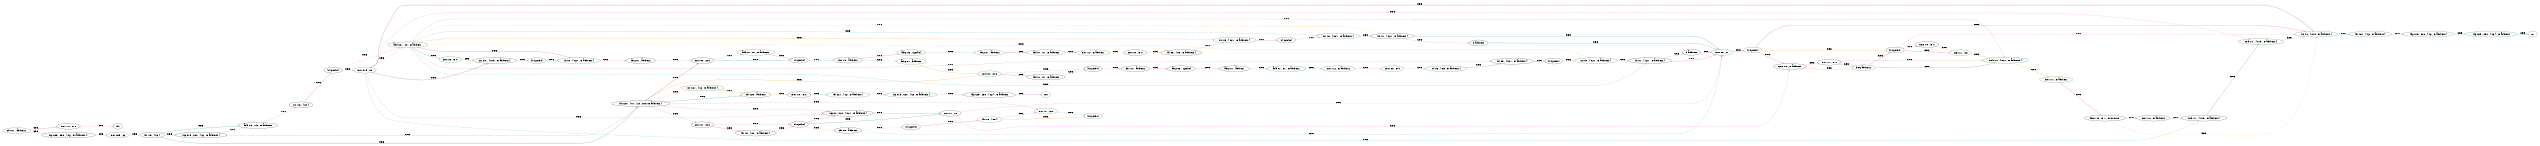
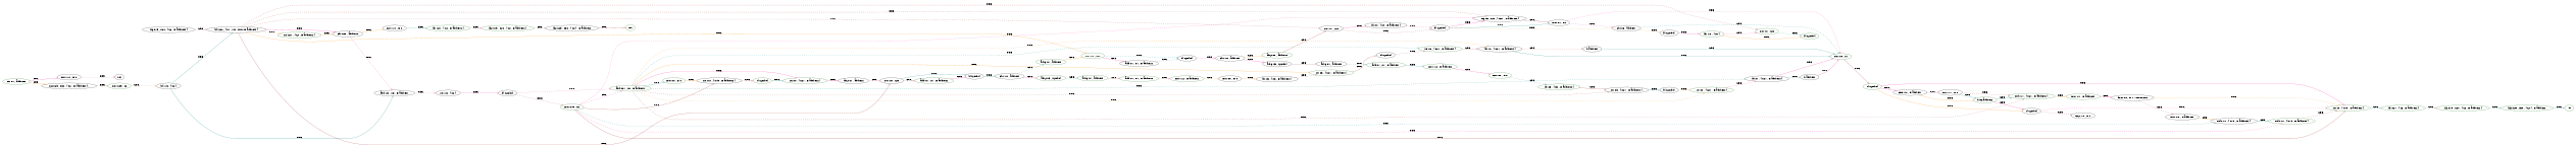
  digraph {
    rankdir=LR
    node [color=black]
    edge [arrowhead=odot color=deeppink style=solid]
-   n1 [color=darkgreen label="cbz x1 , address"]
+   n1 [color=darkgreen label="str x1 , address"]
    n2 [label="mov w0 , # 0"]
    n3 [label="stp x29 , x30 , [ sp , #- address ]!"]
    n4 [label=ret]
    n5 [color=darkgreen label="mov x29 , sp"]
    n6 [label="ldr w3 , [ x2 ]"]
    n7 [label="stp x19 , x20 , [ sp , # address ]"]
    n8 [label="ldr x20 , [ x1 , w3 , sxtw # address ]"]
    n9 [label="add w3 , w3 , # address"]
    n10 [color=darkgreen label="str x21 , [ sp , # address ]"]
    n11 [label="cbz x20 , address"]
    n12 [label="mov x0 , x20"]
    n13 [color=darkgreen label="mov x0 , x20"]
    n14 [label="mov x1 , x20"]
    n15 [label="stp x0 , x20 , [ x21 , # address ]"]
    n16 [color=darkgreen label="mov x1 , x20"]
    n17 [label="str w3 , [ x2 ]"]
    n18 [label="mov w0 , # 0"]
    n19 [color=darkgreen label="add x1 , x1 , # address"]
    n20 [label="bl symbol"]
    n21 [label="add x1 , x1 , # address"]
    n22 [label="bl symbol"]
    n23 [label="ldr x0 , [ x0 , # address ]"]
    n24 [label="bl symbol"]
    n25 [label="mov x1 , x0"]
    n26 [color=darkgreen label="bl symbol"]
    n27 [color=darkgreen label="ldr x21 , [ sp , # address ]"]
    n28 [color=darkgreen label="ldp x19 , x20 , [ sp , # address ]"]
    n29 [label="bl symbol"]
    n30 [label="ldp x29 , x30 , [ sp ] , # address"]
    n31 [color=darkgreen label=ret]
    n32 [color=darkgreen label="mov x19 , x0"]
    n33 [color=darkgreen label="add x21 , x0 , # address"]
    n34 [label="str xzr , [ x19 , # address ]"]
    n35 [label="strb w1 , [ x19 , # address ]"]
    n36 [color=darkgreen label="strb w1 , [ x19 , # address ]"]
    n37 [color=darkgreen label="str s0 , [ x19 , # address ]"]
    n38 [color=darkgreen label="mov x0 , # 0"]
    n39 [color=darkgreen label="str x0 , [ x21 , # address ]"]
    n40 [color=darkgreen label="str x3 , [ x21 , # address ]"]
    n41 [color=darkgreen label="str x0 , [ x21 , # address ]"]
    n42 [label="ldr x1 , [ x21 , # address ]"]
    n43 [color=darkgreen label="strb w1 , [ x21 , # address ]"]
    n44 [label="str x3 , [ x21 , # address ]"]
    n45 [color=darkgreen label="str x0 , [ x21 , # address ]"]
    n46 [label="ldr x1 , [ x21 , # address ]"]
    n47 [color=darkgreen label="bl symbol"]
    n48 [color=darkgreen label="ldr x21 , [ sp , # address ]"]
    n49 [label="adrp x1 , address"]
    n50 [label="bl symbol"]
    n51 [label="b address"]
    n52 [color=darkgreen label="mov x0 , x1"]
    n53 [color=darkgreen label="mov w1 , # address"]
    n54 [label="bl symbol"]
    n55 [label="b address"]
    n56 [label="cbz w0 , address"]
    n57 [color=darkgreen label="adrp x3 , symbol"]
    n58 [color=darkgreen label="adrp x1 , address"]
    n59 [color=darkgreen label="adrp x1 , address"]
    n60 [color=darkgreen label="add x1 , x1 , # address"]
    n61 [color=darkgreen label="mov w2 , # address"]
    n62 [label="mov x0 , # 0"]
    n63 [label="ldr x3 , [ x3 , # address ]"]
    n64 [color=darkgreen label="bl symbol"]
    n65 [label="cmn w0 , # address"]
    n66 [label="bl symbol"]
    n67 [label="cbz w0 , address"]
    n68 [label="adrp x3 , symbol"]
+   n69 [color=darkgreen label="adrp x0 , address"]
    n70 [label="adrp x1 , address"]
    n71 [color=darkgreen label="add x1 , x1 , # address"]
    n72 [label="mov w1 , # 0"]
    n73 [color=darkgreen label="b.eq address"]
    n74 [label="cmp w0 , # 0"]
-   n75 [color=darkgreen label="cset w1 , ne"]
    n76 [label="fmov s0 , # 1 . 00000000"]
    n77 [color=darkgreen label="mov w2 , # address"]
    n78 [color=darkgreen label="mov x0 , # 0"]
    n79 [color=darkgreen label="ldr x3 , [ x3 , # address ]"]
    n80 [label="cbz x8 , address"]
    n81 [label="bl symbol"]
    n82 [color=darkgreen label="ldr w0 , [ x0 ]"]
    n83 [label="mov w0 , # address"]
    n84 [color=darkgreen label="ldp x19 , x20 , [ sp , # address ]"]
    n85 [color=darkgreen label="ldp x29 , x30 , [ sp ] , # address"]
    n86 [color=darkgreen label=ret]
    n1 -> n2 [arrowhead=onormal label=CFG]
    n1 -> n3 [arrowhead=onormal color=darkorange label=CFG]
    n2 -> n4 [arrowhead=onormal label=CFG style=dashed]
    n3 -> n5 [color=brown label=CFG style=dashed]
    n5 -> n6 [arrowhead=onormal color=darkorange label=CFG style=dashed]
-   n6 -> n7 [color=teal label=CFG style=dashed]
    n6 -> n8 [color=teal label=DFG]
    n6 -> n9 [color=teal label=DFG]
    n7 -> n8 [arrowhead=onormal color=brown label=CFG style=dashed]
    n8 -> n10 [color=darkorange label=CFG style=dashed]
-   n8 -> n11 [arrowhead=onormal color=teal label=DFG]
+   n8 -> n11 [arrowhead=onormal label=DFG]
    n8 -> n12 [arrowhead=onormal color=brown label=DFG]
    n8 -> n13 [color=darkorange label=DFG]
    n8 -> n14 [color=brown label=DFG style=dashed]
    n8 -> n15 [color=brown label=DFG style=dashed]
    n8 -> n16 [arrowhead=onormal color=brown label=DFG style=dashed]
    n9 -> n17 [arrowhead=onormal label=DFG style=dashed]
    n10 -> n11 [arrowhead=onormal color=darkorange label=CFG]
-   n7 -> n9 [label=CFG style=dashed]
+   n11 -> n9 [label=CFG style=dashed]
    n11 -> n18 [arrowhead=onormal color=darkorange label=CFG]
    n12 -> n19 [arrowhead=onormal color=brown label=CFG style=dashed]
    n12 -> n20 [arrowhead=onormal color=teal label=DFG]
    n13 -> n21 [arrowhead=onormal label=CFG]
    n13 -> n22 [color=teal label=DFG style=dashed]
    n14 -> n23 [label=CFG]
    n14 -> n24 [arrowhead=onormal color=brown label=DFG style=dashed]
    n15 -> n25 [color=brown label=CFG]
    n16 -> n26 [color=teal label=DFG style=dashed]
    n17 -> n29 [label=CFG]
    n18 -> n27 [color=teal label=CFG]
    n19 -> n20 [label=CFG]
    n20 -> n56 [color=teal label=DFG]
    n21 -> n22 [color=teal label=CFG style=dashed]
    n22 -> n67 [arrowhead=onormal label=DFG style=dashed]
    n23 -> n24 [arrowhead=onormal label=DFG style=dashed]
    n24 -> n15 [arrowhead=onormal label=DFG]
    n24 -> n25 [color=teal label=DFG]
    n24 -> n80 [color=darkorange label=DFG style=dashed]
    n25 -> n52 [arrowhead=onormal label=DFG style=dashed]
-   n25 -> n65 [arrowhead=onormal label=CFG style=dashed]
+   n25 -> n80 [arrowhead=onormal label=CFG style=dashed]
    n27 -> n28 [arrowhead=onormal label=CFG style=dashed]
    n28 -> n30 [color=brown label=CFG style=dashed]
    n29 -> n32 [color=brown label=DFG style=dashed]
    n29 -> n33 [label=DFG style=dashed]
    n30 -> n31 [arrowhead=onormal color=brown label=CFG]
    n32 -> n15 [arrowhead=onormal label=DFG style=dashed]
    n32 -> n33 [label=CFG style=dashed]
    n32 -> n34 [color=brown label=DFG]
    n32 -> n35 [color=teal label=DFG style=dashed]
    n32 -> n36 [label=DFG style=dashed]
    n32 -> n37 [color=brown label=DFG]
    n33 -> n38 [color=teal label=CFG]
    n33 -> n39 [label=DFG]
    n33 -> n40 [arrowhead=onormal color=darkorange label=DFG]
    n33 -> n41 [color=teal label=DFG style=dashed]
    n33 -> n42 [arrowhead=onormal color=darkorange label=DFG style=dashed]
    n33 -> n43 [color=brown label=DFG style=dashed]
    n33 -> n44 [color=brown label=DFG style=dashed]
    n33 -> n45 [arrowhead=onormal color=darkorange label=DFG style=dashed]
    n33 -> n46 [color=teal label=DFG style=dashed]
    n34 -> n47 [arrowhead=onormal color=brown label=CFG style=dashed]
    n35 -> n36 [color=teal label=CFG]
    n36 -> n37 [arrowhead=onormal color=brown label=CFG style=dashed]
    n37 -> n48 [arrowhead=onormal color=teal label=CFG]
    n38 -> n34 [color=darkorange label=CFG]
    n39 -> n49 [arrowhead=onormal label=CFG]
    n40 -> n50 [arrowhead=onormal color=brown label=CFG]
    n41 -> n42 [arrowhead=onormal color=brown label=CFG]
    n42 -> n51 [arrowhead=onormal color=brown label=CFG style=dashed]
    n42 -> n52 [arrowhead=onormal color=teal label=DFG]
    n43 -> n53 [arrowhead=onormal color=darkorange label=CFG]
    n44 -> n54 [arrowhead=onormal color=teal label=CFG]
    n45 -> n46 [label=CFG style=dashed]
    n46 -> n52 [arrowhead=onormal label=DFG]
    n46 -> n55 [arrowhead=onormal color=teal label=CFG style=dashed]
    n47 -> n39 [color=teal label=DFG]
    n48 -> n84 [arrowhead=onormal color=brown label=CFG style=dashed]
    n49 -> n12 [label=CFG style=dashed]
    n50 -> n41 [color=brown label=DFG style=dashed]
    n51 -> n52 [color=teal label=CFG]
    n52 -> n64 [arrowhead=onormal color=brown label=DFG]
    n53 -> n76 [arrowhead=onormal label=CFG]
    n54 -> n45 [arrowhead=onormal color=darkorange label=DFG style=dashed]
    n55 -> n52 [arrowhead=onormal label=CFG]
    n56 -> n57 [label=CFG]
    n56 -> n58 [color=teal label=CFG style=dashed]
    n57 -> n59 [color=teal label=CFG style=dashed]
    n58 -> n13 [arrowhead=onormal color=darkorange label=CFG]
    n59 -> n60 [color=brown label=CFG]
    n60 -> n61 [arrowhead=onormal label=CFG style=dashed]
    n61 -> n62 [color=darkorange label=CFG style=dashed]
    n62 -> n63 [arrowhead=onormal color=darkorange label=CFG]
    n63 -> n40 [color=brown label=CFG style=dashed]
    n64 -> n37 [label=DFG]
    n64 -> n65 [label=DFG]
    n64 -> n66 [color=darkorange label=DFG]
    n65 -> n72 [label=CFG style=dashed]
    n65 -> n73 [color=darkorange label=DFG]
    n66 -> n37 [label=DFG style=dashed]
    n66 -> n74 [arrowhead=onormal color=brown label=CFG style=dashed]
-   n66 -> n75 [label=DFG]
    n67 -> n68 [arrowhead=onormal label=CFG]
+   n67 -> n69 [color=darkorange label=CFG]
    n68 -> n70 [color=brown label=CFG]
+   n69 -> n14 [color=brown label=CFG]
    n70 -> n71 [arrowhead=onormal color=teal label=CFG style=dashed]
    n71 -> n77 [color=teal label=CFG]
    n72 -> n43 [color=brown label=DFG style=dashed]
    n72 -> n73 [color=teal label=CFG]
    n73 -> n43 [color=teal label=CFG]
    n73 -> n66 [arrowhead=onormal label=CFG]
-   n74 -> n75 [arrowhead=onormal color=darkorange label=CFG]
-   n75 -> n43 [color=darkorange label=DFG]
    n76 -> n37 [color=darkorange label=DFG style=dashed]
    n76 -> n83 [arrowhead=onormal color=brown label=CFG style=dashed]
    n77 -> n78 [label=CFG]
    n78 -> n79 [arrowhead=onormal color=teal label=CFG style=dashed]
    n79 -> n44 [color=brown label=CFG]
    n80 -> n52 [color=teal label=CFG style=dashed]
    n80 -> n81 [arrowhead=onormal color=darkorange label=CFG style=dashed]
    n81 -> n82 [arrowhead=onormal label=DFG]
    n82 -> n16 [arrowhead=onormal label=CFG style=dashed]
    n82 -> n26 [color=darkorange label=DFG]
    n83 -> n35 [arrowhead=onormal color=darkorange label=CFG]
    n84 -> n85 [arrowhead=onormal color=teal label=CFG style=dashed]
    n85 -> n86 [arrowhead=onormal color=teal label=CFG]
  }
